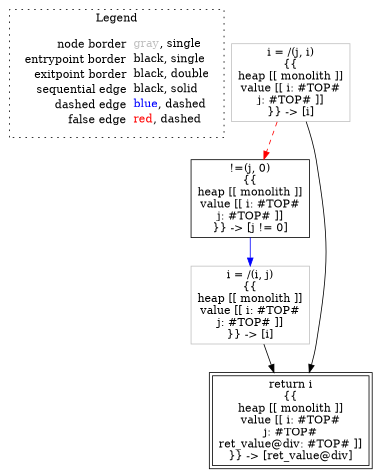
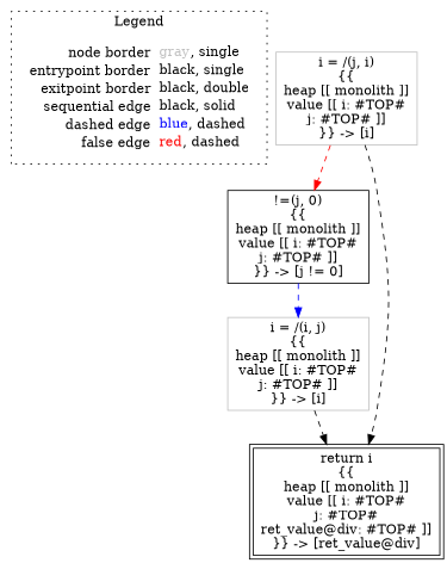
  digraph {
    node [shape=rect color=black]
    edge [color=black]
    n1 [label=<<table border="0" cellpadding="2" cellspacing="0" cellborder="0"><tr><td align="right">node border&nbsp;</td><td align="left"><font color="gray">gray</font>, single</td></tr><tr><td align="right">entrypoint border&nbsp;</td><td align="left"><font color="black">black</font>, single</td></tr><tr><td align="right">exitpoint border&nbsp;</td><td align="left"><font color="black">black</font>, double</td></tr><tr><td align="right">sequential edge&nbsp;</td><td align="left"><font color="black">black</font>, solid</td></tr><tr><td align="right">dashed edge&nbsp;</td><td align="left"><font color="blue">blue</font>, dashed</td></tr><tr><td align="right">false edge&nbsp;</td><td align="left"><font color="red">red</font>, dashed</td></tr></table>> shape=plaintext color=""]
    n2 [label=<!=(j, 0)<BR/>{{<BR/>heap [[ monolith ]]<BR/>value [[ i: #TOP#<BR/>j: #TOP# ]]<BR/>}} -&gt; [j != 0]>]
    n3 [color=gray label=<i = /(i, j)<BR/>{{<BR/>heap [[ monolith ]]<BR/>value [[ i: #TOP#<BR/>j: #TOP# ]]<BR/>}} -&gt; [i]>]
    n4 [label=<return i<BR/>{{<BR/>heap [[ monolith ]]<BR/>value [[ i: #TOP#<BR/>j: #TOP#<BR/>ret_value@div: #TOP# ]]<BR/>}} -&gt; [ret_value@div]> peripheries=2]
    n5 [color=gray label=<i = /(j, i)<BR/>{{<BR/>heap [[ monolith ]]<BR/>value [[ i: #TOP#<BR/>j: #TOP# ]]<BR/>}} -&gt; [i]>]
    subgraph cluster_1 {
      label=Legend
      style=dotted
      n1
    }
-   n2 -> n3 [color=blue style=solid]
-   n3 -> n4
+   n2 -> n3 [color=blue style=dashed]
+   n3 -> n4 [style=dashed]
    n5 -> n2 [color=red style=dashed]
-   n5 -> n4
+   n5 -> n4 [style=dashed]
  }
